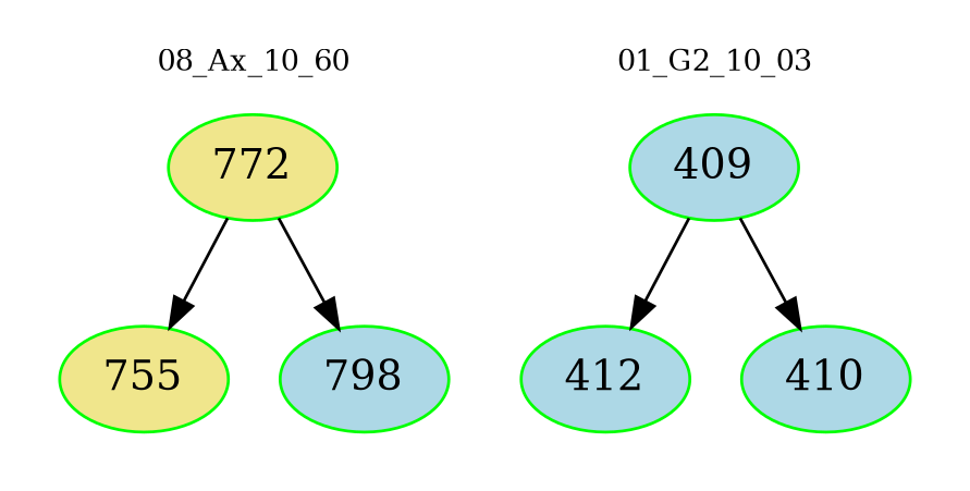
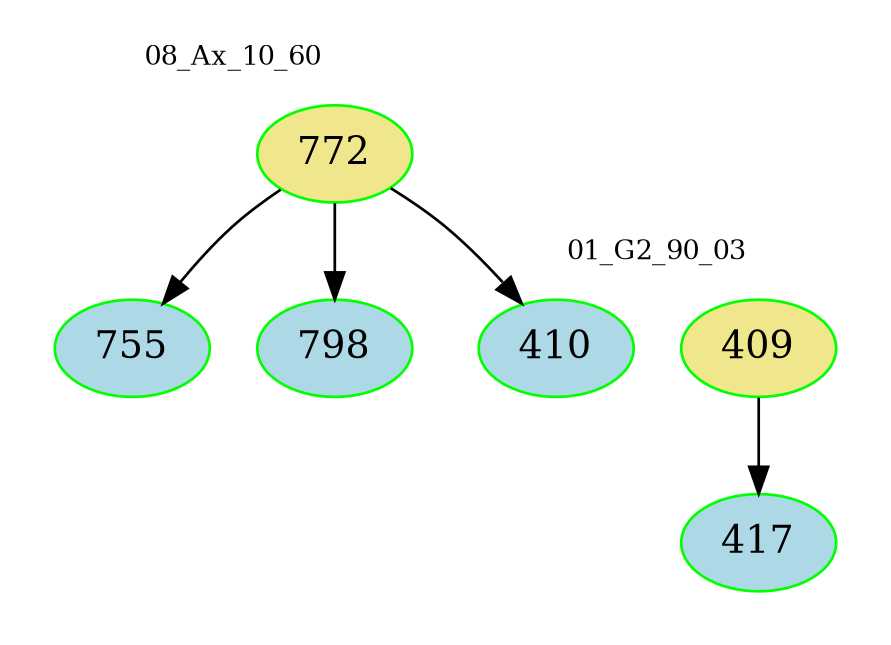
  digraph {
    node [color=green fillcolor=lightblue style=filled]
    edge [color=black]
    n1 [fillcolor=khaki label=772]
-   n2 [fillcolor=khaki label=755]
+   n2 [label=755]
    n3 [label=798]
-   n4 [label=409]
-   n5 [label=412]
+   n4 [fillcolor=khaki label=409]
+   n5 [label=417]
    n6 [label=410]
    subgraph cluster_1 {
      color=white
      fontsize=10
      label="08_Ax_10_60"
      n1
      n2
      n3
    }
    subgraph cluster_2 {
      color=white
      fontsize=10
-     label="01_G2_10_03"
+     label="01_G2_90_03"
      n4
      n5
      n6
    }
    n1 -> n2
    n1 -> n3
    n4 -> n5
-   n4 -> n6
+   n1 -> n6
  }
